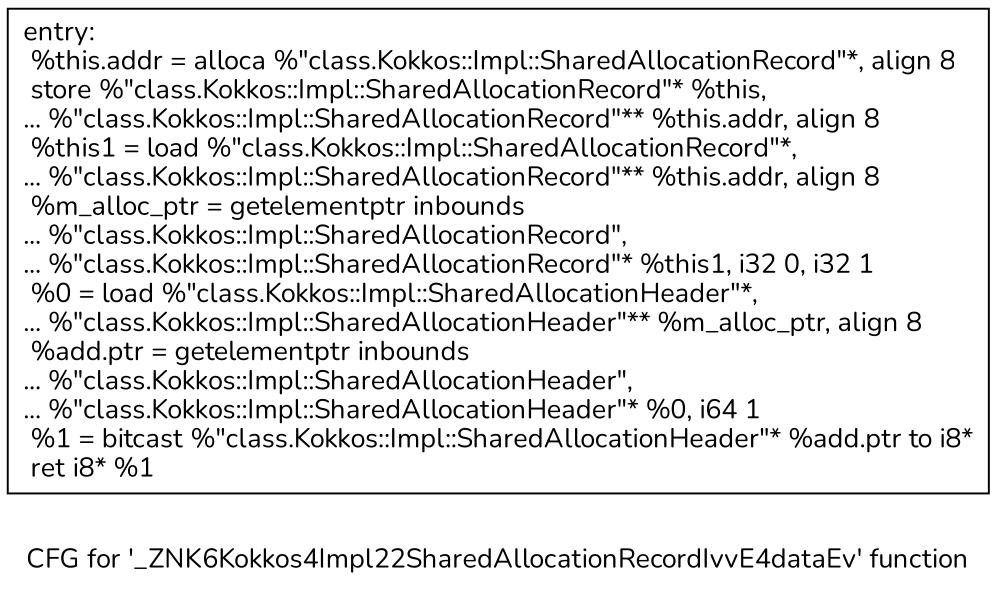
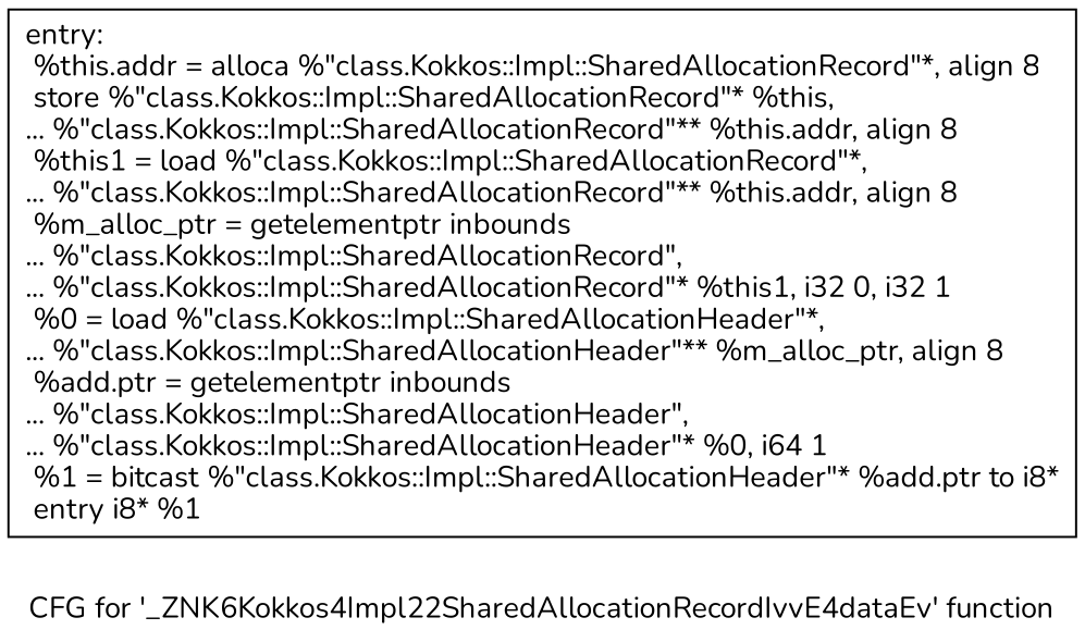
  digraph {
    label="CFG for '_ZNK6Kokkos4Impl22SharedAllocationRecordIvvE4dataEv' function"
    fontname=Nunito
-   n1 [label="{entry:\l  %this.addr = alloca %\"class.Kokkos::Impl::SharedAllocationRecord\"*, align 8\l  store %\"class.Kokkos::Impl::SharedAllocationRecord\"* %this,\l... %\"class.Kokkos::Impl::SharedAllocationRecord\"** %this.addr, align 8\l  %this1 = load %\"class.Kokkos::Impl::SharedAllocationRecord\"*,\l... %\"class.Kokkos::Impl::SharedAllocationRecord\"** %this.addr, align 8\l  %m_alloc_ptr = getelementptr inbounds\l... %\"class.Kokkos::Impl::SharedAllocationRecord\",\l... %\"class.Kokkos::Impl::SharedAllocationRecord\"* %this1, i32 0, i32 1\l  %0 = load %\"class.Kokkos::Impl::SharedAllocationHeader\"*,\l... %\"class.Kokkos::Impl::SharedAllocationHeader\"** %m_alloc_ptr, align 8\l  %add.ptr = getelementptr inbounds\l... %\"class.Kokkos::Impl::SharedAllocationHeader\",\l... %\"class.Kokkos::Impl::SharedAllocationHeader\"* %0, i64 1\l  %1 = bitcast %\"class.Kokkos::Impl::SharedAllocationHeader\"* %add.ptr to i8*\l  ret i8* %1\l}" shape=record fontname=Nunito]
+   n1 [label="{entry:\l  %this.addr = alloca %\"class.Kokkos::Impl::SharedAllocationRecord\"*, align 8\l  store %\"class.Kokkos::Impl::SharedAllocationRecord\"* %this,\l... %\"class.Kokkos::Impl::SharedAllocationRecord\"** %this.addr, align 8\l  %this1 = load %\"class.Kokkos::Impl::SharedAllocationRecord\"*,\l... %\"class.Kokkos::Impl::SharedAllocationRecord\"** %this.addr, align 8\l  %m_alloc_ptr = getelementptr inbounds\l... %\"class.Kokkos::Impl::SharedAllocationRecord\",\l... %\"class.Kokkos::Impl::SharedAllocationRecord\"* %this1, i32 0, i32 1\l  %0 = load %\"class.Kokkos::Impl::SharedAllocationHeader\"*,\l... %\"class.Kokkos::Impl::SharedAllocationHeader\"** %m_alloc_ptr, align 8\l  %add.ptr = getelementptr inbounds\l... %\"class.Kokkos::Impl::SharedAllocationHeader\",\l... %\"class.Kokkos::Impl::SharedAllocationHeader\"* %0, i64 1\l  %1 = bitcast %\"class.Kokkos::Impl::SharedAllocationHeader\"* %add.ptr to i8*\l  entry i8* %1\l}" shape=record fontname=Nunito]
  }
